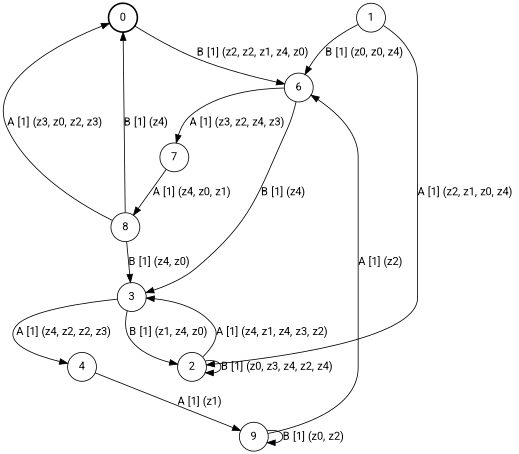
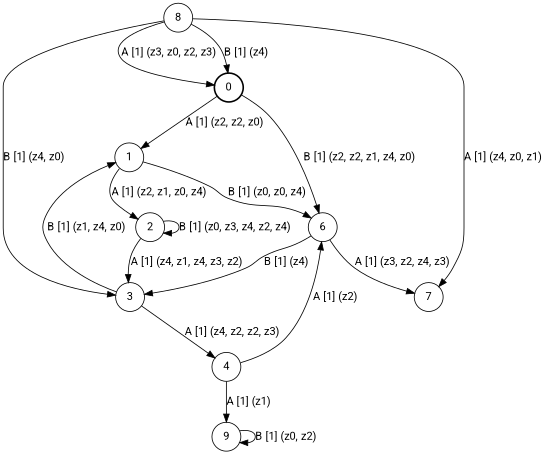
  digraph {
    fontname=Roboto
    node [fontname=Roboto shape=circle]
    edge [fontname=Roboto]
    0 [style=bold]
    1
    6
    2
    3
    7
    4
    8
    n9 [label=9]
+   0 -> 1 [label="A [1] (z2, z2, z0) "]
    0 -> 6 [label="B [1] (z2, z2, z1, z4, z0) "]
    1 -> 6 [label="B [1] (z0, z0, z4) "]
    1 -> 2 [label="A [1] (z2, z1, z0, z4) "]
    6 -> 3 [label="B [1] (z4) "]
    6 -> 7 [label="A [1] (z3, z2, z4, z3) "]
    2 -> 2 [label="B [1] (z0, z3, z4, z2, z4) "]
    2 -> 3 [label="A [1] (z4, z1, z4, z3, z2) "]
-   3 -> 2 [label="B [1] (z1, z4, z0) "]
+   3 -> 1 [label="B [1] (z1, z4, z0) "]
    3 -> 4 [label="A [1] (z4, z2, z2, z3) "]
-   7 -> 8 [label="A [1] (z4, z0, z1) "]
+   8 -> 7 [label="A [1] (z4, z0, z1) "]
    4 -> n9 [label="A [1] (z1) "]
    8 -> 0 [label="A [1] (z3, z0, z2, z3) "]
    8 -> 0 [label="B [1] (z4) "]
    8 -> 3 [label="B [1] (z4, z0) "]
-   n9 -> 6 [label="A [1] (z2) "]
+   4 -> 6 [label="A [1] (z2) "]
    n9 -> n9 [label="B [1] (z0, z2) "]
  }
